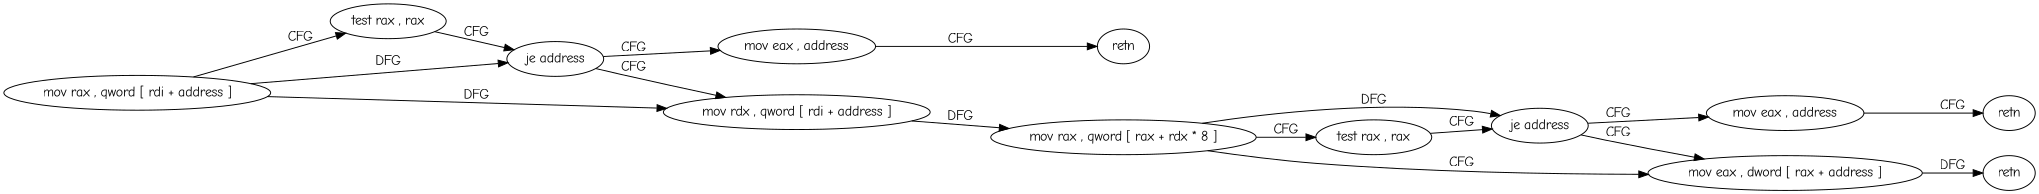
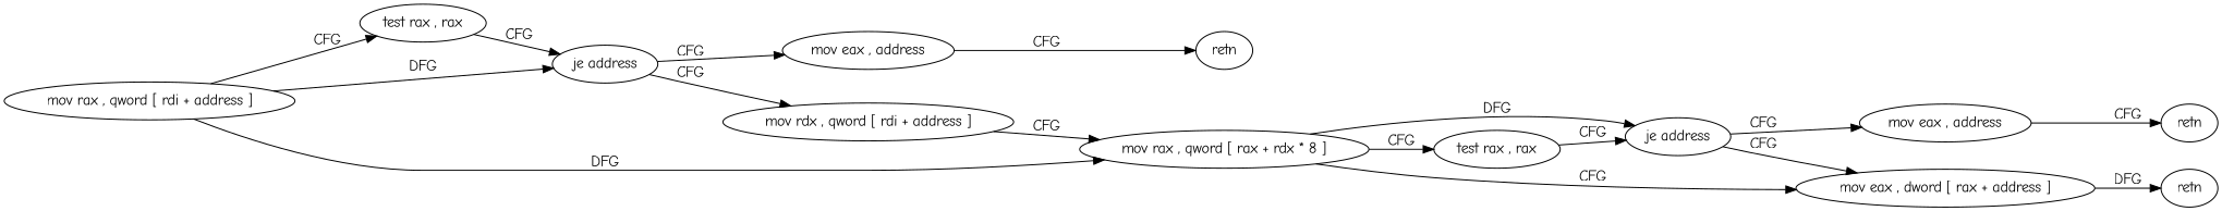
  digraph {
    fontname="Comic Neue"
    rankdir=LR
    node [fontname="Comic Neue"]
    edge [fontname="Comic Neue"]
    n1 [label="mov rax , qword [ rdi + address ]"]
    n2 [label="test rax , rax"]
    n3 [label="je address"]
    n4 [label="mov rax , qword [ rax + rdx * 8 ]"]
    n5 [label="mov eax , address"]
    n6 [label="mov rdx , qword [ rdi + address ]"]
    n7 [label="test rax , rax"]
    n8 [label="je address"]
    n9 [label="mov eax , dword [ rax + address ]"]
    n10 [label=retn]
    n11 [label="mov eax , address"]
    n12 [label=retn]
    n13 [label=retn]
    n1 -> n2 [label=CFG]
    n1 -> n3 [label=DFG]
-   n1 -> n6 [label=DFG]
+   n1 -> n4 [label=DFG]
    n2 -> n3 [label=CFG]
    n3 -> n5 [label=CFG]
    n3 -> n6 [label=CFG]
    n4 -> n7 [label=CFG]
    n4 -> n8 [label=DFG]
    n4 -> n9 [label=CFG]
    n5 -> n10 [label=CFG]
-   n6 -> n4 [label=DFG]
+   n6 -> n4 [label=CFG]
    n7 -> n8 [label=CFG]
    n8 -> n9 [label=CFG]
    n8 -> n11 [label=CFG]
    n9 -> n12 [label=DFG]
    n11 -> n13 [label=CFG]
  }
